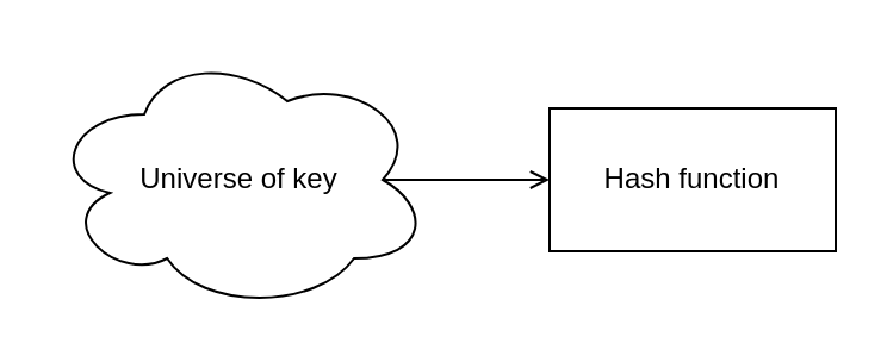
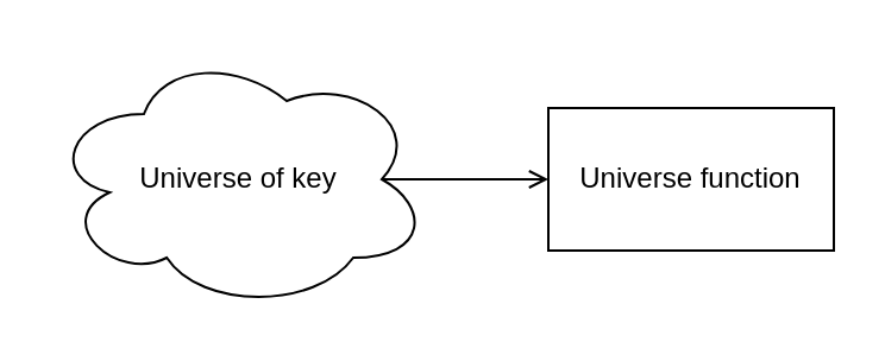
  <mxCell id="0" />
  <mxCell id="1" parent="0" />
  <mxCell id="2" style="edgeStyle=none;html=1;exitX=0.875;exitY=0.5;exitDx=0;exitDy=0;exitPerimeter=0;endArrow=open;" edge="1" parent="1" source="3" target="4"><mxGeometry relative="1" as="geometry" /></mxCell>
  <mxCell id="3" value="Universe of key" style="ellipse;shape=cloud;whiteSpace=wrap;html=1;" vertex="1" parent="1"><mxGeometry x="20" y="20" width="160" height="110" as="geometry" /></mxCell>
- <mxCell id="4" value="Hash function" style="rounded=0;whiteSpace=wrap;html=1;" vertex="1" parent="1"><mxGeometry x="230" y="45" width="120" height="60" as="geometry" /></mxCell>
+ <mxCell id="4" value="Universe function" style="rounded=0;whiteSpace=wrap;html=1;" vertex="1" parent="1"><mxGeometry x="230" y="45" width="120" height="60" as="geometry" /></mxCell>
